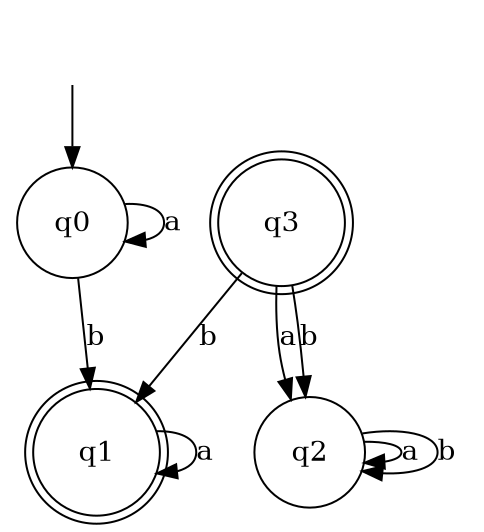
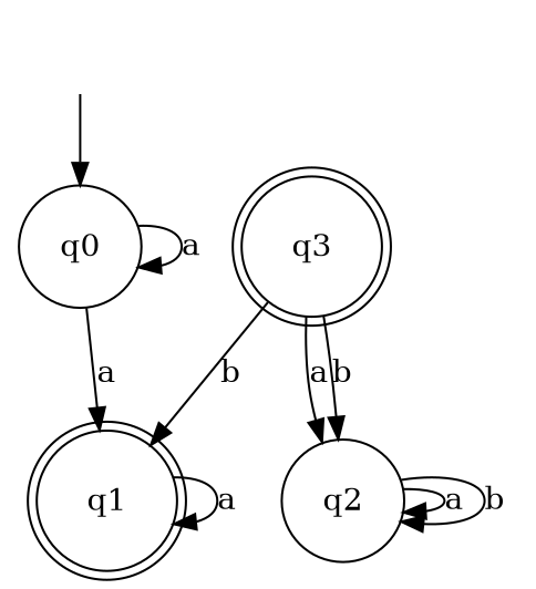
  digraph {
    node [shape=circle]
    n1 [label=<<TABLE BORDER="0" CELLBORDER="" CELLSPACING="0"><TR><TD>_nil</TD></TR></TABLE>> style=invis shape=""]
    n2 [label=<<TABLE BORDER="0" CELLBORDER="0" CELLSPACING="0"><TR><TD>q0</TD></TR></TABLE>>]
    n3 [label=<<TABLE BORDER="0" CELLBORDER="0" CELLSPACING="0"><TR><TD>q1</TD></TR></TABLE>> shape=doublecircle]
    n4 [label=<<TABLE BORDER="0" CELLBORDER="0" CELLSPACING="0"><TR><TD>q3</TD></TR></TABLE>> shape=doublecircle]
    n5 [label=<<TABLE BORDER="0" CELLBORDER="0" CELLSPACING="0"><TR><TD>q2</TD></TR></TABLE>>]
    n1 -> n2
    n2 -> n2 [label=a]
-   n2 -> n3 [label=b]
+   n2 -> n3 [label=a]
    n3 -> n3 [label=a]
    n4 -> n3 [label=b]
    n4 -> n5 [label=a]
    n4 -> n5 [label=b]
    n5 -> n5 [label=a]
    n5 -> n5 [label=b]
  }
